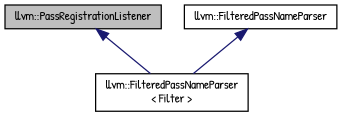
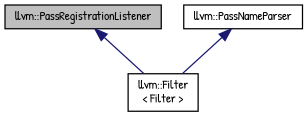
  digraph {
    fontname="Patrick Hand"
    node [color=black fontname="Patrick Hand" fontsize=10 shape=box]
    edge [color=midnightblue dir=back fontname="Patrick Hand" fontsize=10 labelfontname=Helvetica labelfontsize=10 style=solid]
    n1 [fillcolor=grey75 fontcolor=black height=0.2 label="llvm::PassRegistrationListener" style=filled width=0.4]
-   n2 [height=0.2 label="llvm::FilteredPassNameParser\l\< Filter \>" width=0.4]
-   n3 [height=0.2 label="llvm::FilteredPassNameParser" width=0.4]
+   n2 [height=0.2 label="llvm::Filter\l\< Filter \>" width=0.4]
+   n3 [height=0.2 label="llvm::PassNameParser" width=0.4]
    n1 -> n2
    n3 -> n2
  }
